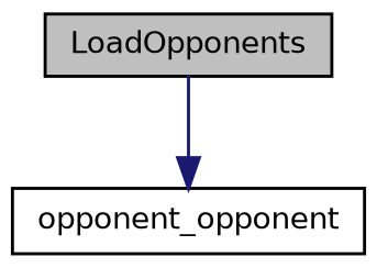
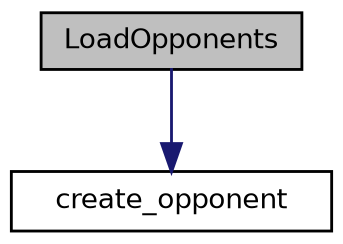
  digraph {
    rankdir=TB
    node [color=black fontname=Helvetica fontsize=10 shape=record style=filled]
    n1 [fillcolor=grey75 fontcolor=black height=0.2 label=LoadOpponents width=0.4]
-   n2 [fillcolor=white height=0.2 label=opponent_opponent width=0.4]
+   n2 [fillcolor=white height=0.2 label=create_opponent width=0.4]
    n1 -> n2 [color=midnightblue fontname=Helvetica fontsize=10 labelfontname=Helvetica labelfontsize=10 style=solid]
  }
